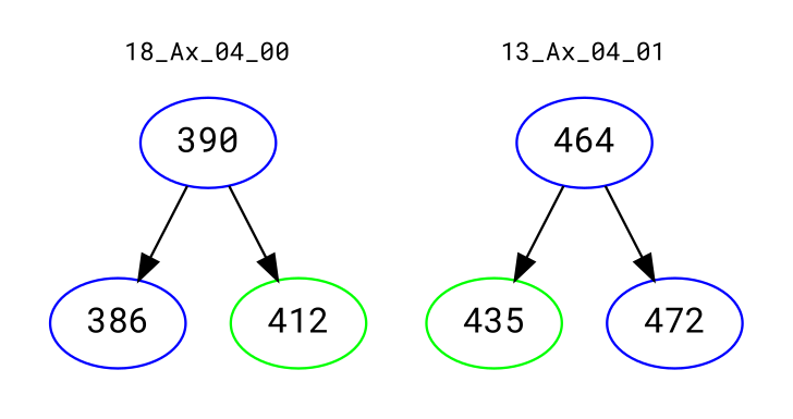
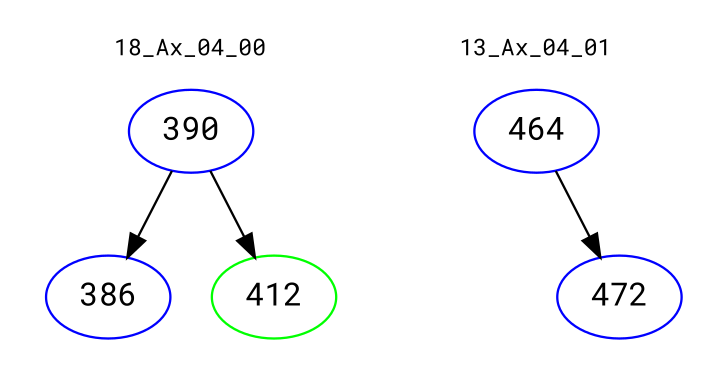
  digraph {
    fontname="Roboto Mono"
    node [color=blue fontname="Roboto Mono"]
    edge [color=black fontname="Roboto Mono"]
    n1 [label=390]
    n2 [label=386]
    n3 [color=green label=412]
    n4 [label=464]
-   n5 [color=green label=435]
    n6 [label=472]
    subgraph cluster_1 {
      color=white
      fontsize=10
      label="18_Ax_04_00"
      n1
      n2
      n3
    }
    subgraph cluster_2 {
      color=white
      fontsize=10
      label="13_Ax_04_01"
      n4
-     n5
      n6
    }
    n1 -> n2
    n1 -> n3
-   n4 -> n5
    n4 -> n6
  }
